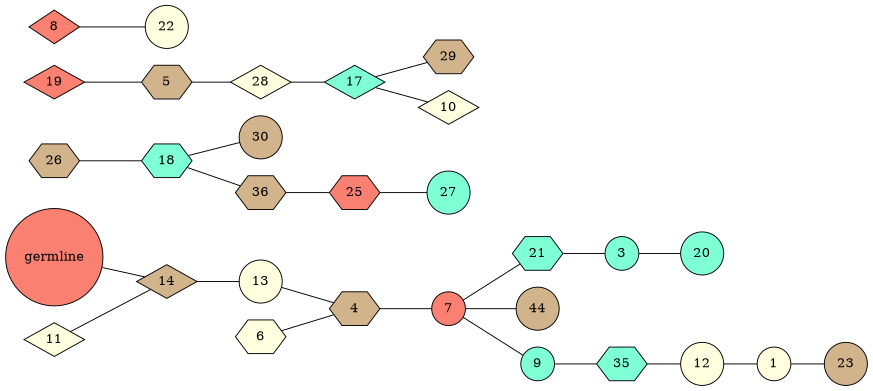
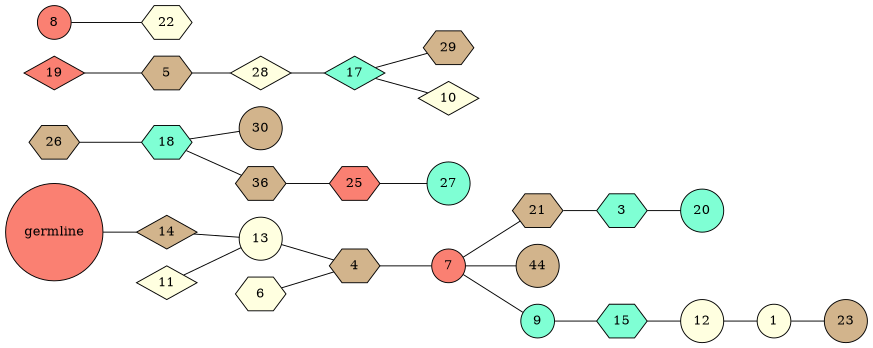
  graph {
    rankdir=LR
    splines=line
    node [fillcolor=tan shape=circle style=filled]
    n1 [fillcolor=salmon label=germline]
    n2 [label=14 shape=diamond]
    n3 [fillcolor=lightyellow label=11 shape=diamond]
    n4 [fillcolor=lightyellow label=13]
    n5 [label=4 shape=hexagon]
    n6 [fillcolor=lightyellow label=6 shape=hexagon]
    n7 [fillcolor=salmon label=7]
-   n8 [fillcolor=aquamarine label=21 shape=hexagon]
+   n8 [label=21 shape=hexagon]
    n9 [label=44]
    n10 [fillcolor=aquamarine label=9]
-   n11 [fillcolor=aquamarine label=3]
-   n12 [fillcolor=aquamarine label=35 shape=hexagon]
+   n11 [fillcolor=aquamarine label=3 shape=hexagon]
+   n12 [fillcolor=aquamarine label=15 shape=hexagon]
    n13 [fillcolor=aquamarine label=20]
    n14 [label=26 shape=hexagon]
    n15 [fillcolor=aquamarine label=18 shape=hexagon]
    n16 [label=30]
    n17 [label=36 shape=hexagon]
    n18 [fillcolor=salmon label=25 shape=hexagon]
    n19 [fillcolor=salmon label=19 shape=diamond]
    n20 [label=5 shape=hexagon]
    n21 [fillcolor=lightyellow label=28 shape=diamond]
    n22 [fillcolor=aquamarine label=17 shape=diamond]
    n23 [label=29 shape=hexagon]
    n24 [fillcolor=lightyellow label=10 shape=diamond]
    n25 [fillcolor=aquamarine label=27]
-   n26 [fillcolor=salmon label=8 shape=diamond]
-   n27 [fillcolor=lightyellow label=22]
+   n26 [fillcolor=salmon label=8]
+   n27 [fillcolor=lightyellow label=22 shape=hexagon]
    n28 [fillcolor=lightyellow label=12]
    n29 [fillcolor=lightyellow label=1]
    n30 [label=23]
    n1 -- n2
    n2 -- n4
-   n3 -- n2
+   n3 -- n4
    n4 -- n5
    n5 -- n7
    n6 -- n5
    n7 -- n8
    n7 -- n9
    n7 -- n10
    n8 -- n11
    n10 -- n12
    n11 -- n13
    n12 -- n28
    n14 -- n15
    n15 -- n16
    n15 -- n17
    n17 -- n18
    n18 -- n25
    n19 -- n20
    n20 -- n21
    n21 -- n22
    n22 -- n23
    n22 -- n24
    n26 -- n27
    n28 -- n29
    n29 -- n30
  }
